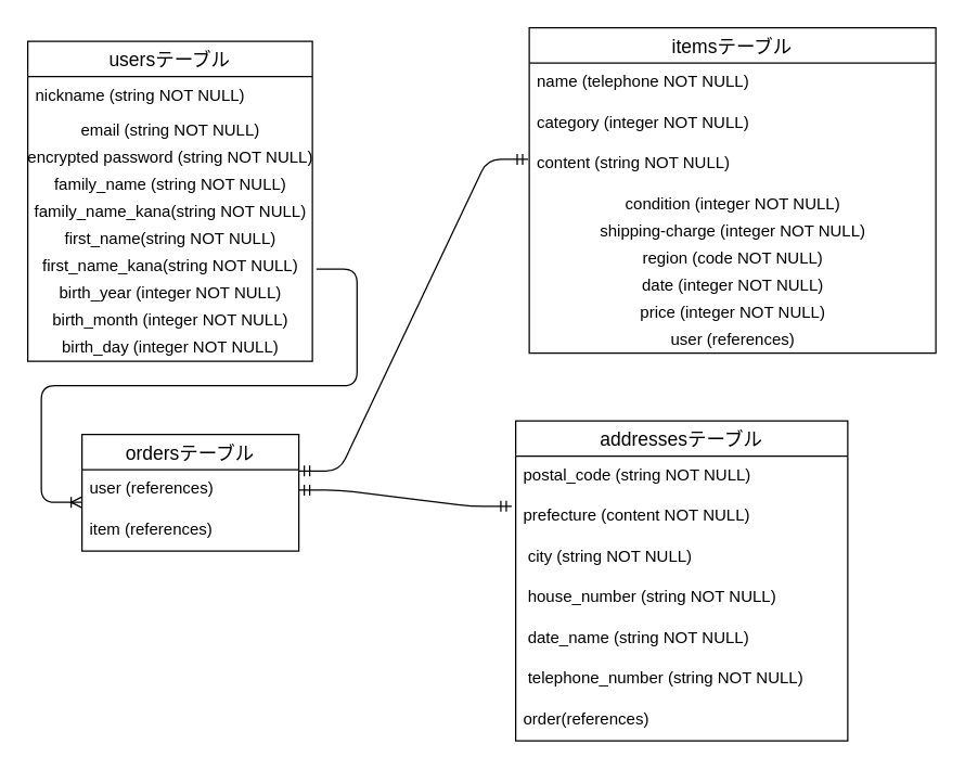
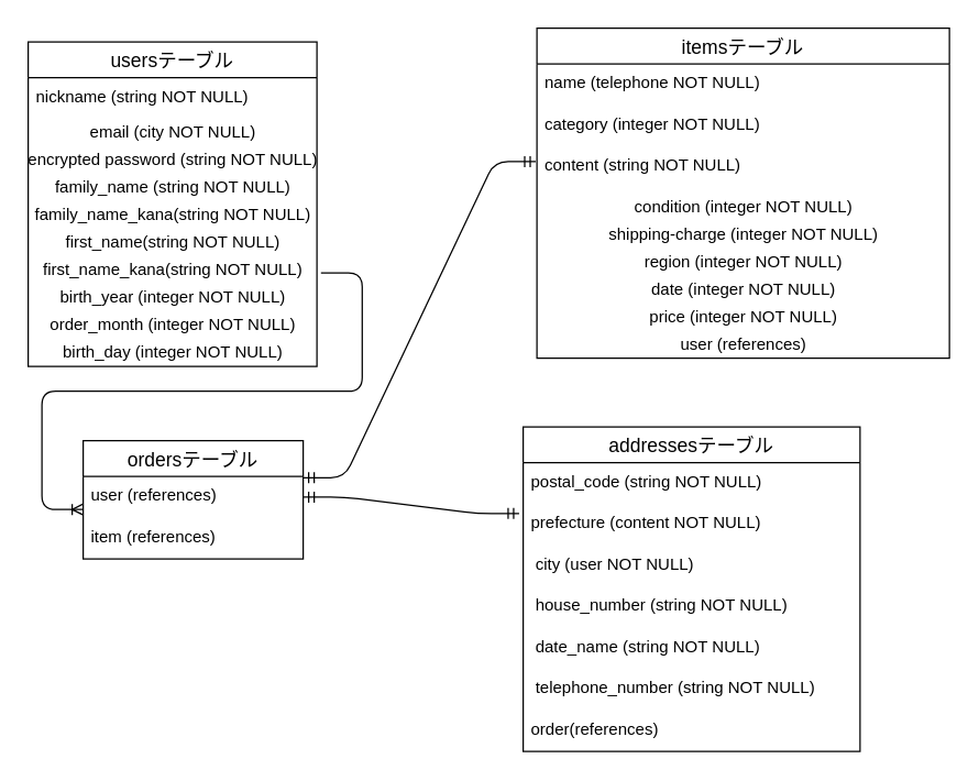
  <mxCell id="0" />
  <mxCell id="1" parent="0" />
  <mxCell id="2" value="usersテーブル" style="swimlane;fontStyle=0;childLayout=stackLayout;horizontal=1;startSize=26;horizontalStack=0;resizeParent=1;resizeParentMax=0;resizeLast=0;collapsible=1;marginBottom=0;align=center;fontSize=14;" vertex="1" parent="1"><mxGeometry x="20" y="30" width="210" height="236" as="geometry" /></mxCell>
  <mxCell id="3" value="nickname (string NOT NULL)" style="text;strokeColor=none;fillColor=none;spacingLeft=4;spacingRight=4;overflow=hidden;rotatable=0;points=[[0,0.5],[1,0.5]];portConstraint=eastwest;fontSize=12;" vertex="1" parent="2"><mxGeometry y="26" width="210" height="30" as="geometry" /></mxCell>
- <mxCell id="4" value="email (string NOT NULL)" style="text;html=1;resizable=0;autosize=1;align=center;verticalAlign=middle;points=[];fillColor=none;strokeColor=none;rounded=0;" vertex="1" parent="2"><mxGeometry y="56" width="210" height="20" as="geometry" /></mxCell>
+ <mxCell id="4" value="email (city NOT NULL)" style="text;html=1;resizable=0;autosize=1;align=center;verticalAlign=middle;points=[];fillColor=none;strokeColor=none;rounded=0;" vertex="1" parent="2"><mxGeometry y="56" width="210" height="20" as="geometry" /></mxCell>
  <mxCell id="5" value="encrypted password (string NOT NULL)" style="text;html=1;resizable=0;autosize=1;align=center;verticalAlign=middle;points=[];fillColor=none;strokeColor=none;rounded=0;" vertex="1" parent="2"><mxGeometry y="76" width="210" height="20" as="geometry" /></mxCell>
  <mxCell id="6" value="family_name (string NOT NULL)" style="text;html=1;resizable=0;autosize=1;align=center;verticalAlign=middle;points=[];fillColor=none;strokeColor=none;rounded=0;" vertex="1" parent="2"><mxGeometry y="96" width="210" height="20" as="geometry" /></mxCell>
  <mxCell id="7" value="family_name_kana(string NOT NULL)" style="text;html=1;resizable=0;autosize=1;align=center;verticalAlign=middle;points=[];fillColor=none;strokeColor=none;rounded=0;" vertex="1" parent="2"><mxGeometry y="116" width="210" height="20" as="geometry" /></mxCell>
  <mxCell id="8" value="first_name(string NOT NULL)" style="text;html=1;resizable=0;autosize=1;align=center;verticalAlign=middle;points=[];fillColor=none;strokeColor=none;rounded=0;" vertex="1" parent="2"><mxGeometry y="136" width="210" height="20" as="geometry" /></mxCell>
  <mxCell id="9" value="first_name_kana(string NOT NULL)" style="text;html=1;resizable=0;autosize=1;align=center;verticalAlign=middle;points=[];fillColor=none;strokeColor=none;rounded=0;" vertex="1" parent="2"><mxGeometry y="156" width="210" height="20" as="geometry" /></mxCell>
  <mxCell id="10" value="birth_year (integer NOT NULL)" style="text;html=1;resizable=0;autosize=1;align=center;verticalAlign=middle;points=[];fillColor=none;strokeColor=none;rounded=0;" vertex="1" parent="2"><mxGeometry y="176" width="210" height="20" as="geometry" /></mxCell>
- <mxCell id="11" value="birth_month (integer NOT NULL)" style="text;html=1;resizable=0;autosize=1;align=center;verticalAlign=middle;points=[];fillColor=none;strokeColor=none;rounded=0;" vertex="1" parent="2"><mxGeometry y="196" width="210" height="20" as="geometry" /></mxCell>
+ <mxCell id="11" value="order_month (integer NOT NULL)" style="text;html=1;resizable=0;autosize=1;align=center;verticalAlign=middle;points=[];fillColor=none;strokeColor=none;rounded=0;" vertex="1" parent="2"><mxGeometry y="196" width="210" height="20" as="geometry" /></mxCell>
  <mxCell id="12" value="birth_day (integer NOT NULL)" style="text;html=1;resizable=0;autosize=1;align=center;verticalAlign=middle;points=[];fillColor=none;strokeColor=none;rounded=0;" vertex="1" parent="2"><mxGeometry y="216" width="210" height="20" as="geometry" /></mxCell>
  <mxCell id="13" value="itemsテーブル" style="swimlane;fontStyle=0;childLayout=stackLayout;horizontal=1;startSize=26;horizontalStack=0;resizeParent=1;resizeParentMax=0;resizeLast=0;collapsible=1;marginBottom=0;align=center;fontSize=14;" vertex="1" parent="1"><mxGeometry x="390" y="20" width="300" height="240" as="geometry"><mxRectangle x="-450" y="30" width="120" height="26" as="alternateBounds" /></mxGeometry></mxCell>
  <mxCell id="14" value="name (telephone NOT NULL)" style="text;strokeColor=none;fillColor=none;spacingLeft=4;spacingRight=4;overflow=hidden;rotatable=0;points=[[0,0.5],[1,0.5]];portConstraint=eastwest;fontSize=12;" vertex="1" parent="13"><mxGeometry y="26" width="300" height="30" as="geometry" /></mxCell>
  <mxCell id="15" value="category (integer NOT NULL)" style="text;strokeColor=none;fillColor=none;spacingLeft=4;spacingRight=4;overflow=hidden;rotatable=0;points=[[0,0.5],[1,0.5]];portConstraint=eastwest;fontSize=12;" vertex="1" parent="13"><mxGeometry y="56" width="300" height="30" as="geometry" /></mxCell>
  <mxCell id="16" value="content (string NOT NULL)" style="text;strokeColor=none;fillColor=none;spacingLeft=4;spacingRight=4;overflow=hidden;rotatable=0;points=[[0,0.5],[1,0.5]];portConstraint=eastwest;fontSize=12;" vertex="1" parent="13"><mxGeometry y="86" width="300" height="34" as="geometry" /></mxCell>
  <mxCell id="17" value="condition (integer NOT NULL)" style="text;html=1;resizable=0;autosize=1;align=center;verticalAlign=middle;points=[];fillColor=none;strokeColor=none;rounded=0;" vertex="1" parent="13"><mxGeometry y="120" width="300" height="20" as="geometry" /></mxCell>
  <mxCell id="18" value="shipping-charge (integer NOT NULL)" style="text;html=1;resizable=0;autosize=1;align=center;verticalAlign=middle;points=[];fillColor=none;strokeColor=none;rounded=0;" vertex="1" parent="13"><mxGeometry y="140" width="300" height="20" as="geometry" /></mxCell>
- <mxCell id="19" value="region (code NOT NULL)" style="text;html=1;resizable=0;autosize=1;align=center;verticalAlign=middle;points=[];fillColor=none;strokeColor=none;rounded=0;" vertex="1" parent="13"><mxGeometry y="160" width="300" height="20" as="geometry" /></mxCell>
+ <mxCell id="19" value="region (integer NOT NULL)" style="text;html=1;resizable=0;autosize=1;align=center;verticalAlign=middle;points=[];fillColor=none;strokeColor=none;rounded=0;" vertex="1" parent="13"><mxGeometry y="160" width="300" height="20" as="geometry" /></mxCell>
  <mxCell id="20" value="date (integer NOT NULL)" style="text;html=1;resizable=0;autosize=1;align=center;verticalAlign=middle;points=[];fillColor=none;strokeColor=none;rounded=0;" vertex="1" parent="13"><mxGeometry y="180" width="300" height="20" as="geometry" /></mxCell>
  <mxCell id="21" value="price (integer NOT NULL)" style="text;html=1;resizable=0;autosize=1;align=center;verticalAlign=middle;points=[];fillColor=none;strokeColor=none;rounded=0;" vertex="1" parent="13"><mxGeometry y="200" width="300" height="20" as="geometry" /></mxCell>
  <mxCell id="22" value="user (references)" style="text;html=1;resizable=0;autosize=1;align=center;verticalAlign=middle;points=[];fillColor=none;strokeColor=none;rounded=0;" vertex="1" parent="13"><mxGeometry y="220" width="300" height="20" as="geometry" /></mxCell>
  <mxCell id="23" value="ordersテーブル" style="swimlane;fontStyle=0;childLayout=stackLayout;horizontal=1;startSize=26;horizontalStack=0;resizeParent=1;resizeParentMax=0;resizeLast=0;collapsible=1;marginBottom=0;align=center;fontSize=14;" vertex="1" parent="1"><mxGeometry x="60" y="320" width="160" height="86" as="geometry" /></mxCell>
  <mxCell id="24" value="user (references)" style="text;strokeColor=none;fillColor=none;spacingLeft=4;spacingRight=4;overflow=hidden;rotatable=0;points=[[0,0.5],[1,0.5]];portConstraint=eastwest;fontSize=12;" vertex="1" parent="23"><mxGeometry y="26" width="160" height="30" as="geometry" /></mxCell>
  <mxCell id="25" value="item (references)" style="text;strokeColor=none;fillColor=none;spacingLeft=4;spacingRight=4;overflow=hidden;rotatable=0;points=[[0,0.5],[1,0.5]];portConstraint=eastwest;fontSize=12;" vertex="1" parent="23"><mxGeometry y="56" width="160" height="30" as="geometry" /></mxCell>
  <mxCell id="26" value="addressesテーブル" style="swimlane;fontStyle=0;childLayout=stackLayout;horizontal=1;startSize=26;horizontalStack=0;resizeParent=1;resizeParentMax=0;resizeLast=0;collapsible=1;marginBottom=0;align=center;fontSize=14;" vertex="1" parent="1"><mxGeometry x="380" y="310" width="245" height="236" as="geometry" /></mxCell>
  <mxCell id="27" value="postal_code (string NOT NULL)" style="text;strokeColor=none;fillColor=none;spacingLeft=4;spacingRight=4;overflow=hidden;rotatable=0;points=[[0,0.5],[1,0.5]];portConstraint=eastwest;fontSize=12;" vertex="1" parent="26"><mxGeometry y="26" width="245" height="30" as="geometry" /></mxCell>
  <mxCell id="28" value="prefecture (content NOT NULL)" style="text;strokeColor=none;fillColor=none;spacingLeft=4;spacingRight=4;overflow=hidden;rotatable=0;points=[[0,0.5],[1,0.5]];portConstraint=eastwest;fontSize=12;" vertex="1" parent="26"><mxGeometry y="56" width="245" height="30" as="geometry" /></mxCell>
- <mxCell id="29" value=" city (string NOT NULL)" style="text;strokeColor=none;fillColor=none;spacingLeft=4;spacingRight=4;overflow=hidden;rotatable=0;points=[[0,0.5],[1,0.5]];portConstraint=eastwest;fontSize=12;" vertex="1" parent="26"><mxGeometry y="86" width="245" height="30" as="geometry" /></mxCell>
+ <mxCell id="29" value=" city (user NOT NULL)" style="text;strokeColor=none;fillColor=none;spacingLeft=4;spacingRight=4;overflow=hidden;rotatable=0;points=[[0,0.5],[1,0.5]];portConstraint=eastwest;fontSize=12;" vertex="1" parent="26"><mxGeometry y="86" width="245" height="30" as="geometry" /></mxCell>
  <mxCell id="30" value=" house_number (string NOT NULL)" style="text;strokeColor=none;fillColor=none;spacingLeft=4;spacingRight=4;overflow=hidden;rotatable=0;points=[[0,0.5],[1,0.5]];portConstraint=eastwest;fontSize=12;" vertex="1" parent="26"><mxGeometry y="116" width="245" height="30" as="geometry" /></mxCell>
  <mxCell id="31" value=" date_name (string NOT NULL)" style="text;strokeColor=none;fillColor=none;spacingLeft=4;spacingRight=4;overflow=hidden;rotatable=0;points=[[0,0.5],[1,0.5]];portConstraint=eastwest;fontSize=12;" vertex="1" parent="26"><mxGeometry y="146" width="245" height="30" as="geometry" /></mxCell>
  <mxCell id="32" value=" telephone_number (string NOT NULL)" style="text;strokeColor=none;fillColor=none;spacingLeft=4;spacingRight=4;overflow=hidden;rotatable=0;points=[[0,0.5],[1,0.5]];portConstraint=eastwest;fontSize=12;" vertex="1" parent="26"><mxGeometry y="176" width="245" height="30" as="geometry" /></mxCell>
  <mxCell id="33" value="order(references)" style="text;strokeColor=none;fillColor=none;spacingLeft=4;spacingRight=4;overflow=hidden;rotatable=0;points=[[0,0.5],[1,0.5]];portConstraint=eastwest;fontSize=12;" vertex="1" parent="26"><mxGeometry y="206" width="245" height="30" as="geometry" /></mxCell>
  <mxCell id="34" value="" style="edgeStyle=entityRelationEdgeStyle;fontSize=12;html=1;endArrow=ERmandOne;startArrow=ERmandOne;entryX=-0.012;entryY=0.233;entryDx=0;entryDy=0;entryPerimeter=0;exitX=1;exitY=0.5;exitDx=0;exitDy=0;" edge="1" parent="1" source="24" target="28"><mxGeometry width="100" height="100" relative="1" as="geometry"><mxPoint x="240" y="430" as="sourcePoint" /><mxPoint x="340" y="330" as="targetPoint" /></mxGeometry></mxCell>
  <mxCell id="35" value="" style="edgeStyle=entityRelationEdgeStyle;fontSize=12;html=1;endArrow=ERoneToMany;exitX=1.014;exitY=0.6;exitDx=0;exitDy=0;exitPerimeter=0;" edge="1" parent="1" source="9"><mxGeometry width="100" height="100" relative="1" as="geometry"><mxPoint x="240" y="198" as="sourcePoint" /><mxPoint x="60" y="370" as="targetPoint" /></mxGeometry></mxCell>
  <mxCell id="36" value="" style="edgeStyle=entityRelationEdgeStyle;fontSize=12;html=1;endArrow=ERmandOne;startArrow=ERmandOne;exitX=1;exitY=0.033;exitDx=0;exitDy=0;entryX=-0.003;entryY=0.324;entryDx=0;entryDy=0;entryPerimeter=0;exitPerimeter=0;" edge="1" parent="1" source="24" target="16"><mxGeometry width="100" height="100" relative="1" as="geometry"><mxPoint x="280" y="330" as="sourcePoint" /><mxPoint x="380" y="230" as="targetPoint" /></mxGeometry></mxCell>
